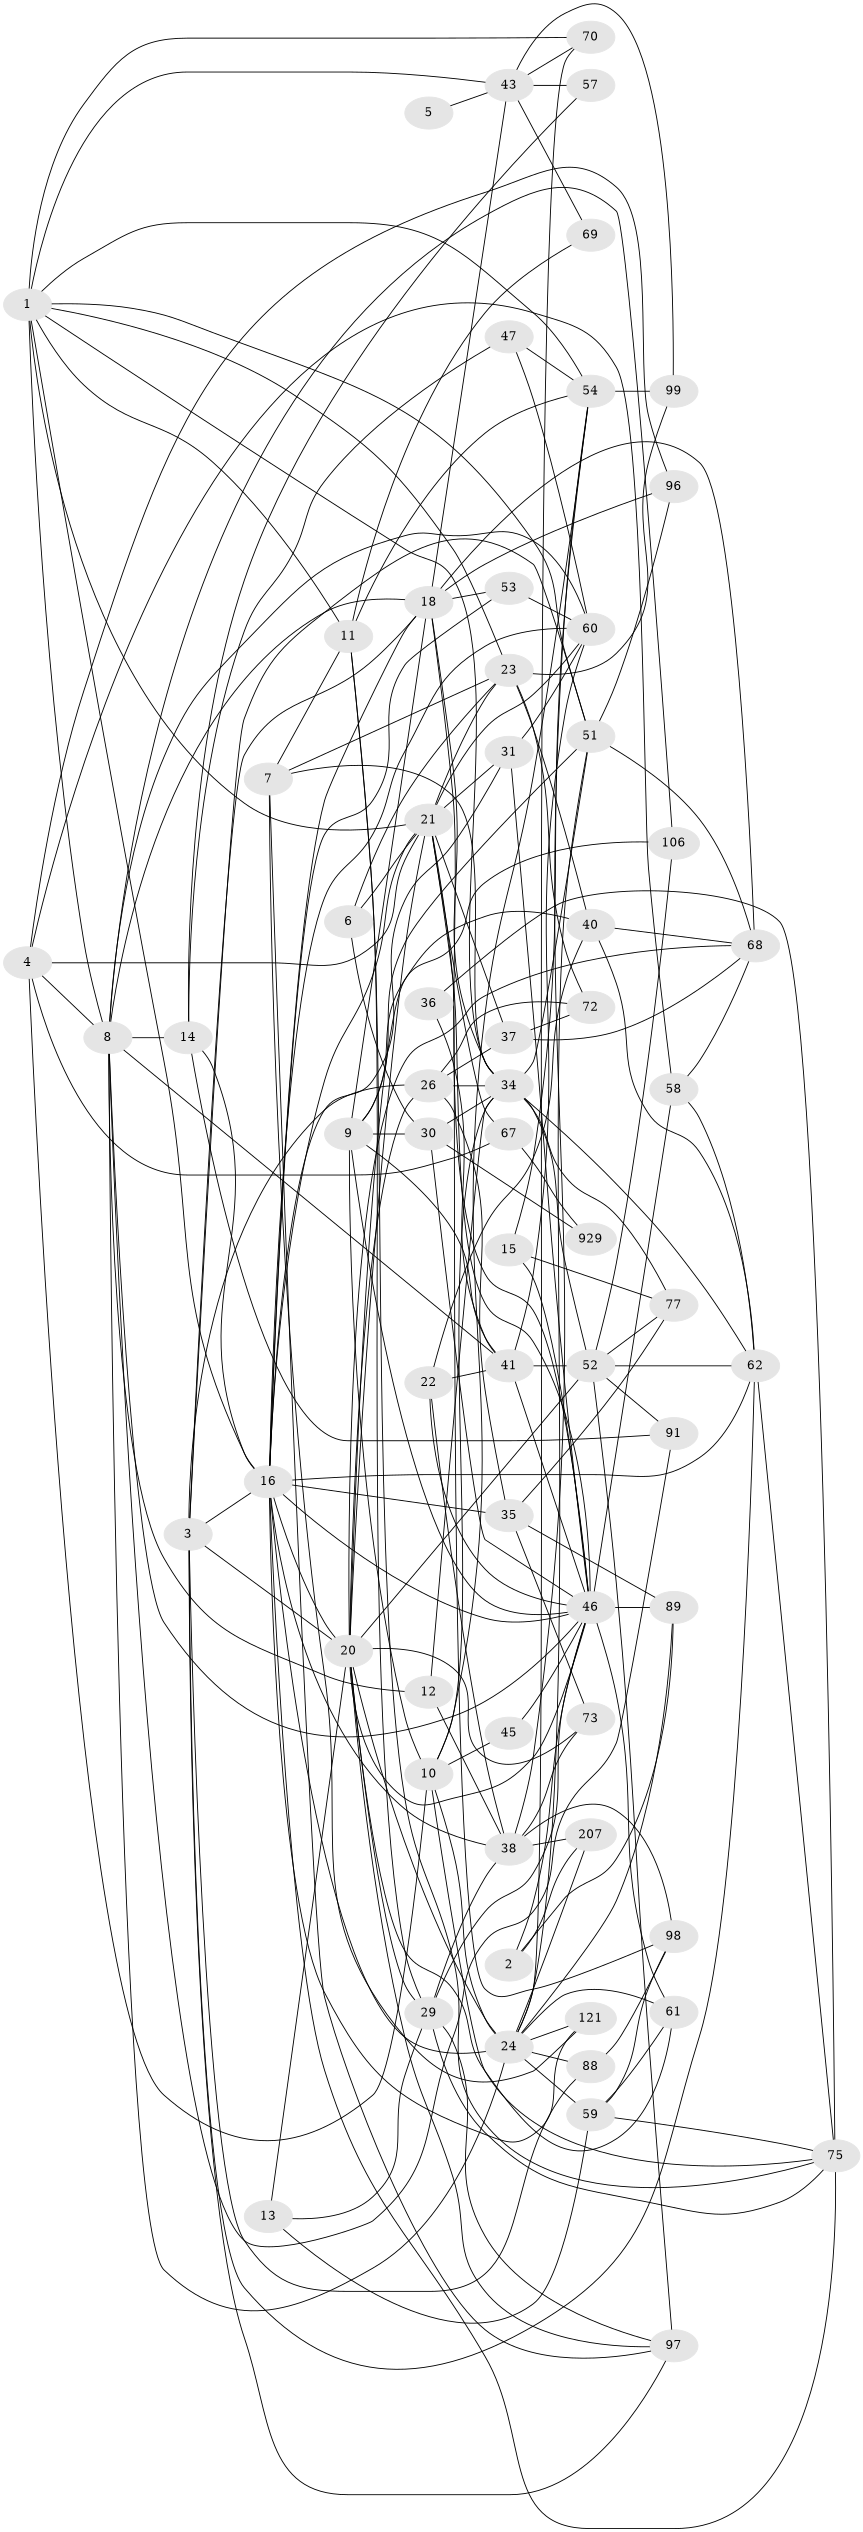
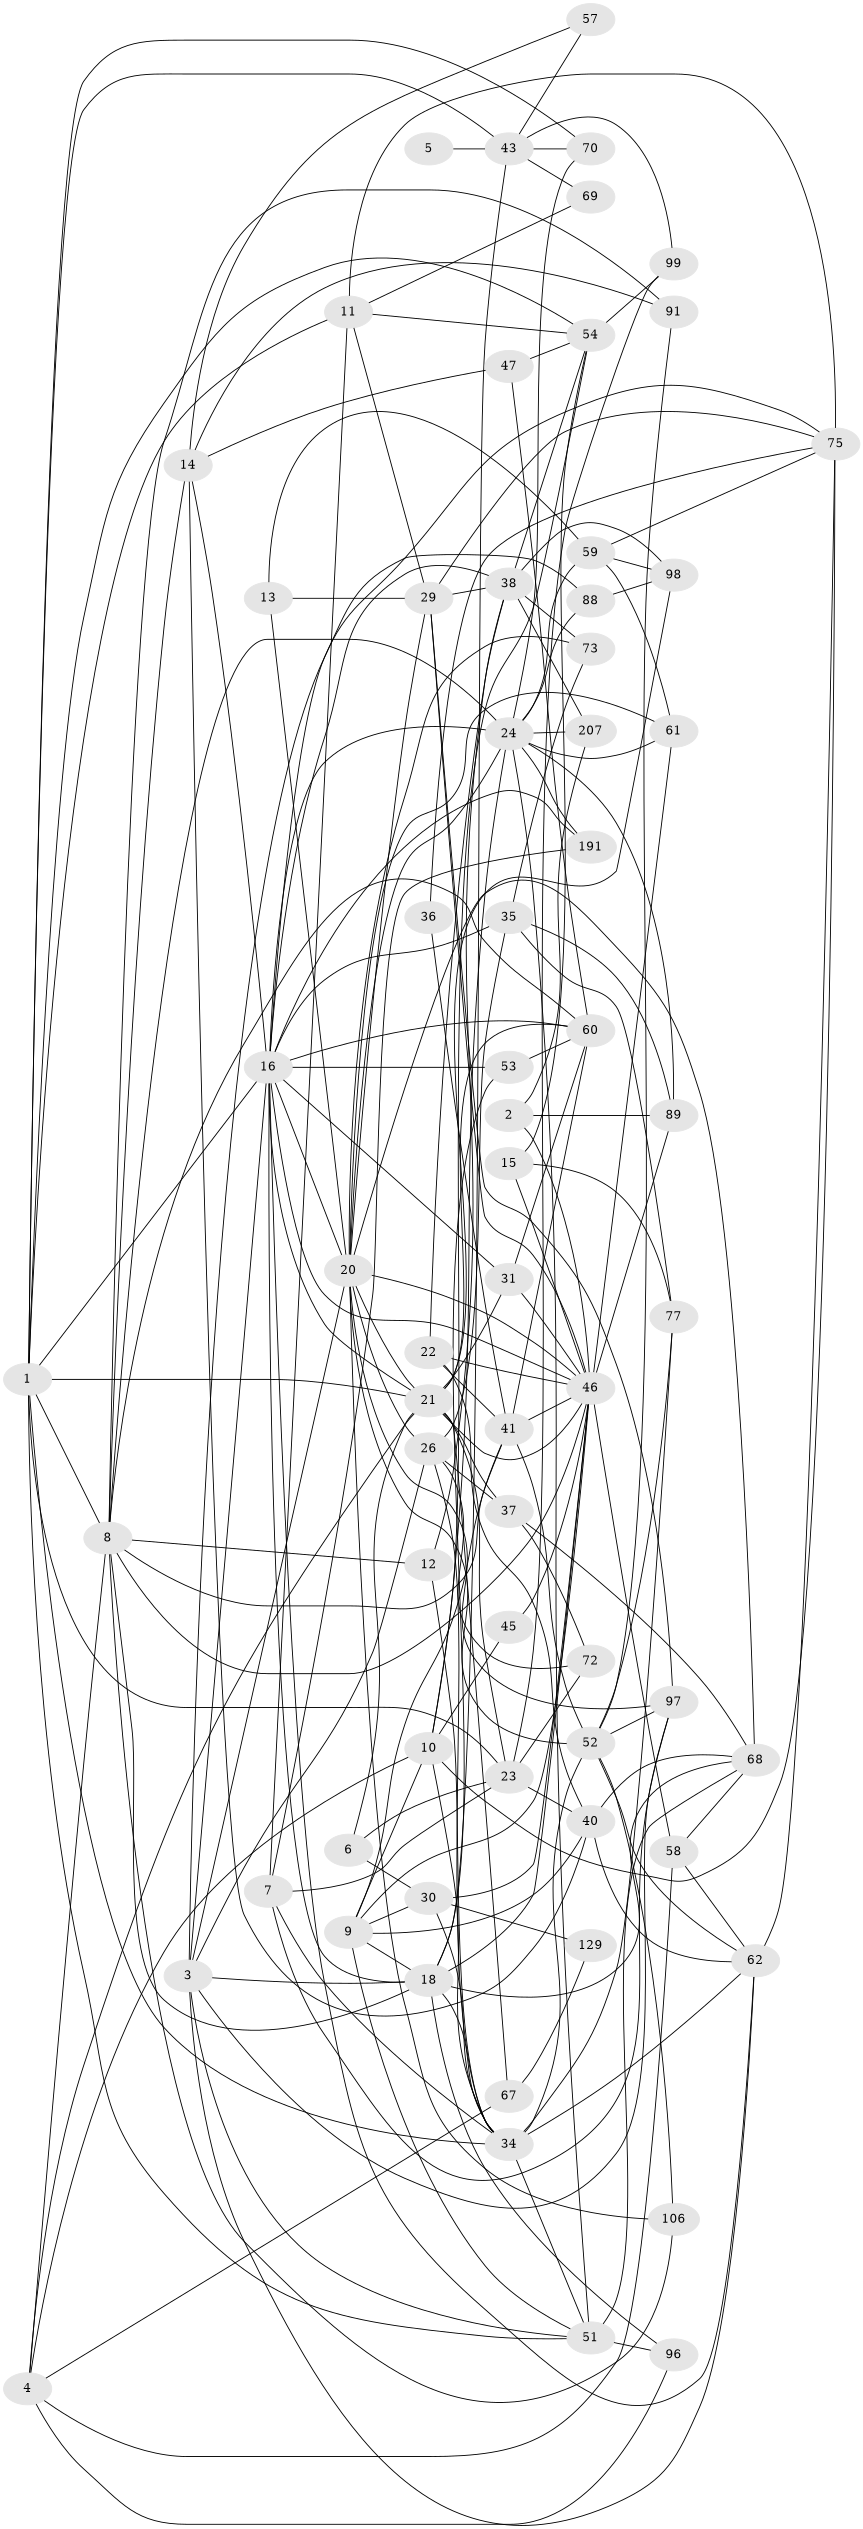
  graph {
    rankdir=LR
    node [color=gray90 style=filled]
    1 [super="+82+127"]
    8 [super="+27+28"]
    11 [super="+34"]
    16 [super="+115+123+49"]
    21 [super="+102+108"]
    23 [super="+113+31"]
    43 [super="+84"]
    n8 [label=34 super="+93+78"]
    51 [super="+64"]
    54 [super="+80"]
    70
    46 [super="+56"]
    18 [super="+117+19"]
    12
    14
    24 [super="+71+104"]
    41 [super="+109"]
    60 [super="+133"]
    91
    106
    75 [super="+86"]
    29 [super="+76+63"]
    69
    20 [super="+120+32"]
    62 [super="+112"]
-   121
+   121 [label=191]
    38 [super="+90"]
    35 [super="+42"]
    n29 [label=31]
    53
    67
    37
    98
    40 [super="+48"]
    72
    99
    57
    77 [super="+116"]
    52 [super="+101+87"]
    96
    68 [super="+114"]
    89
    58
    61
    2
    n46 [label=207]
    3 [super="+25+33+81"]
    26 [super="+92"]
    88 [super="+94"]
    97 [super="+130"]
    73
    4 [super="+55+65"]
    10 [super="+79+74"]
    45
-   129 [label=929]
+   129
    5
    6
    30
    7 [super="+118"]
    47 [super="+111"]
    59
    9 [super="+17"]
    13
    15
    22 [super="+103"]
    36
    1 -- 8
    1 -- 11
    1 -- 16
    1 -- 21
    1 -- 23 [weight=2]
    1 -- 43
    1 -- n8
    1 -- 51
    1 -- 54
    1 -- 70
    8 -- 46
    8 -- 18
    8 -- 12
    8 -- 14
    8 -- 24
    8 -- 41
    8 -- 60
    8 -- 91
    8 -- 106
    11 -- 54
    11 -- 75
    11 -- 29
    11 -- 69
    16 -- 21
    16 -- 46
    16 -- 18 [weight=2]
    16 -- 24
    16 -- 60
    16 -- 75
    16 -- 20
    16 -- 62
    16 -- 121
    16 -- 38
    16 -- 35
    16 -- n29
    16 -- 53
    21 -- 23
    21 -- 46
    21 -- 60
    21 -- n29
    21 -- 67
    21 -- 37
    21 -- 98
    23 -- 40
    23 -- 72
    23 -- 99
    43 -- 70
    43 -- 69
    43 -- 99
    43 -- 57
    n8 -- 51
    n8 -- 62
    n8 -- 77
    n8 -- 52
    51 -- 96
    51 -- 68
    54 -- 99
    46 -- 89 [weight=2]
    46 -- 58
    46 -- 61
    18 -- 43
    18 -- n8
    18 -- 46
    18 -- 53
    18 -- 96
    18 -- 68
    12 -- n8
    12 -- 38
    14 -- 16
    14 -- 91
+   14 -- 40
    14 -- 57
    14 -- 47
    24 -- 51
    24 -- 70
    24 -- 121
    24 -- 89
    24 -- 61
    24 -- n46
    24 -- 88
    24 -- 59
    41 -- 46 [weight=2]
    41 -- 60
    41 -- 52
    29 -- 46
    29 -- 75
    29 -- 38
    29 -- 97 [weight=2]
    20 -- 21
    20 -- 46
    20 -- 24
    20 -- 106
    20 -- 29
    20 -- 52
    20 -- 68
    20 -- 61
    20 -- 26
    20 -- 97
    20 -- 73
    62 -- 75
    38 -- 54
    38 -- 98
    38 -- n46
    38 -- 73
    35 -- 77
    35 -- 89
    35 -- 73
    n29 -- 46
    n29 -- 60
    53 -- 60
    67 -- 129
    37 -- 72
    37 -- 68
    40 -- 62
    40 -- 68
    52 -- 91
    52 -- 106
    52 -- 62
    52 -- 77
    52 -- 97
    58 -- 62
    58 -- 68
    2 -- 46
    2 -- 89
    2 -- n46
    3 -- 16
    3 -- 51 [weight=2]
    3 -- 18
    3 -- 20 [weight=2]
    3 -- 62
    3 -- 26
    3 -- 88
    3 -- 97
    26 -- n8
    26 -- 35
    26 -- 37
    26 -- 72
    88 -- 98
    4 -- 8
    4 -- 21
    4 -- 67
    4 -- 96 [weight=2]
    4 -- 58
    4 -- 10
    10 -- n8
    10 -- 54
    10 -- 24
    10 -- 75
    10 -- 45
    45 -- 46
    5 -- 43 [weight=2]
    6 -- 21
    6 -- 23
    6 -- 30
    30 -- n8
    30 -- 46
    30 -- 129
    7 -- 11
    7 -- 23
    7 -- n8
    7 -- 121
    7 -- 97
    47 -- 54
    47 -- 60
    59 -- 75
    59 -- 98
    59 -- 61
    9 -- 51
    9 -- 46
    9 -- 18
    9 -- 41
    9 -- 40
    9 -- 10 [weight=2]
    9 -- 30
    13 -- 29
    13 -- 20
    13 -- 59
    15 -- 54
    15 -- 46
    15 -- 77
    22 -- 46
    22 -- 41
    22 -- 38
    22 -- 40
    36 -- 41
    36 -- 75
  }
